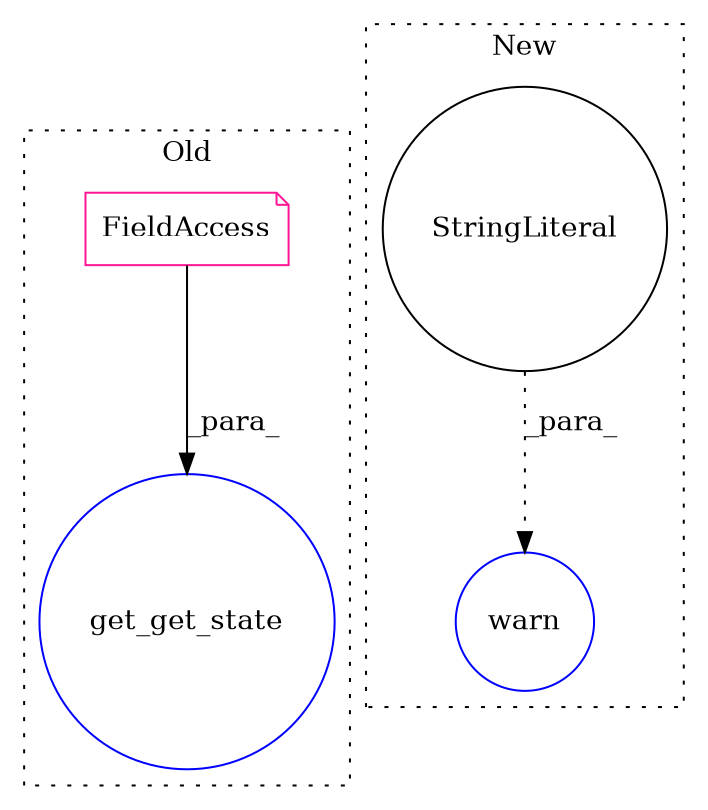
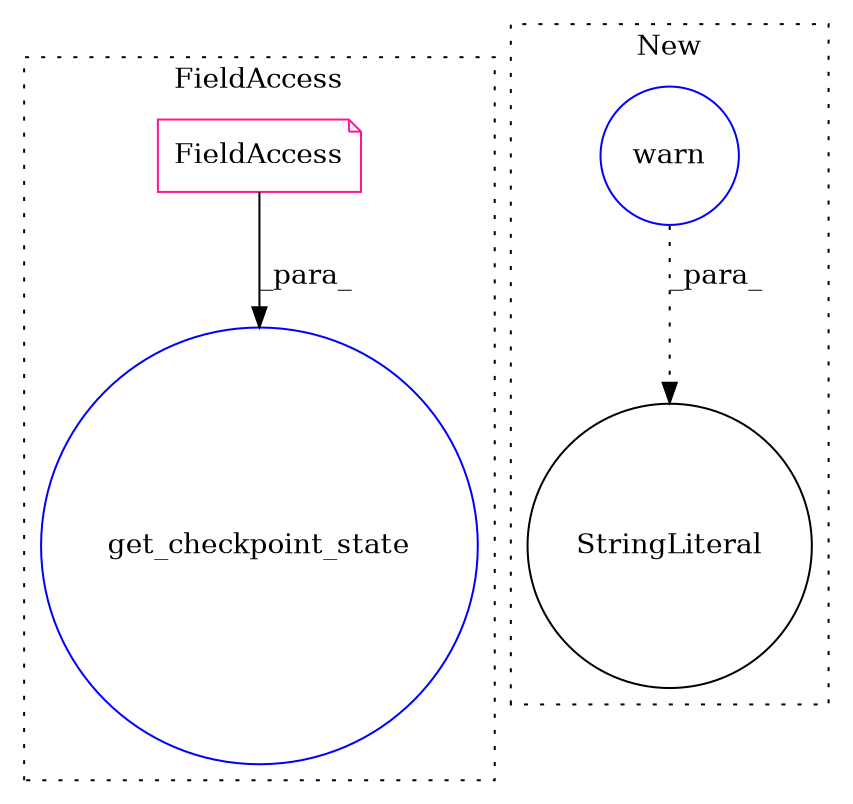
  digraph {
    node [a=32 color=blue shape=circle]
-   n1 [l="21,1" label=get_get_state s="1394,1428"]
+   n1 [l="21,1" label=get_checkpoint_state s="1394,1428"]
    n2 [a=22 color=deeppink l=16 label=FieldAccess s=1377 shape=note]
    n3 [l="5,1" label=warn s="1331,1372"]
    n4 [a=45 color=black l=36 label=StringLiteral s=1336]
    subgraph cluster_1 {
-     label=Old
+     label=FieldAccess
      style=dotted
      n1
      n2
    }
    subgraph cluster_2 {
      label=New
      style=dotted
      n3
      n4
    }
    n2 -> n1 [label=_para_ style=solid]
-   n4 -> n3 [label=_para_ style=dotted]
+   n3 -> n4 [label=_para_ style=dotted]
  }
